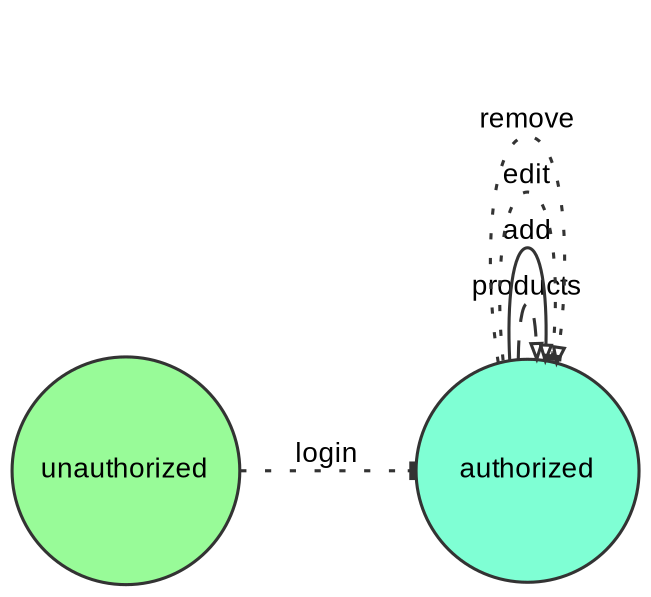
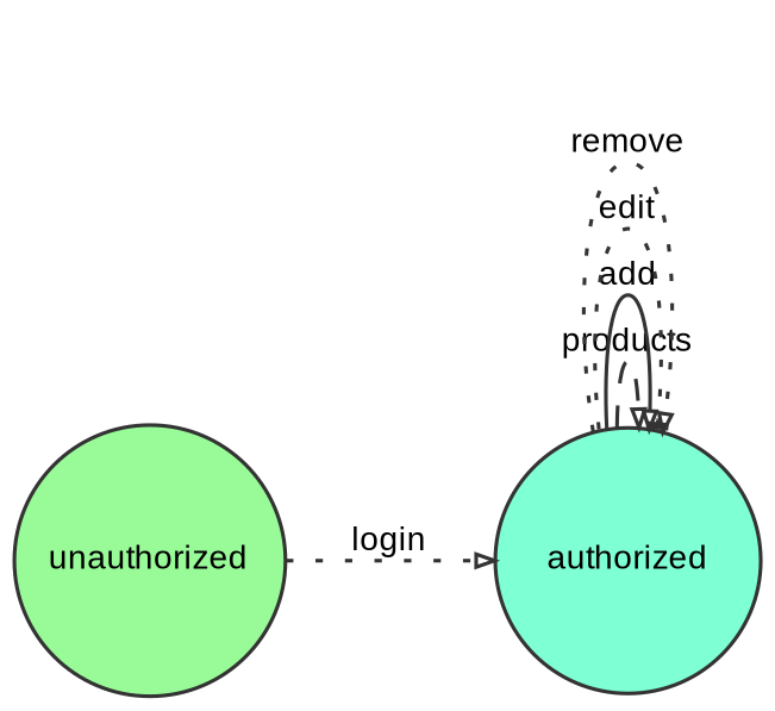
  digraph {
    rankdir=LR
    node [color="#333333" fixedsize=false fontname=Arial fontsize=9 shape=circle style=filled]
    edge [arrowhead=onormal arrowsize=0.5 color="#333333" fontname=Arial fontsize=9 style=dotted]
    n1 [fillcolor=palegreen label=unauthorized width=1]
    n2 [fillcolor=aquamarine label=authorized width=1]
-   n1 -> n2 [arrowhead=tee label=login]
+   n1 -> n2 [label=login]
    n2 -> n2 [label=products style=dashed]
    n2 -> n2 [label=add style=solid]
    n2 -> n2 [arrowhead=tee label=edit]
    n2 -> n2 [label=remove]
  }
